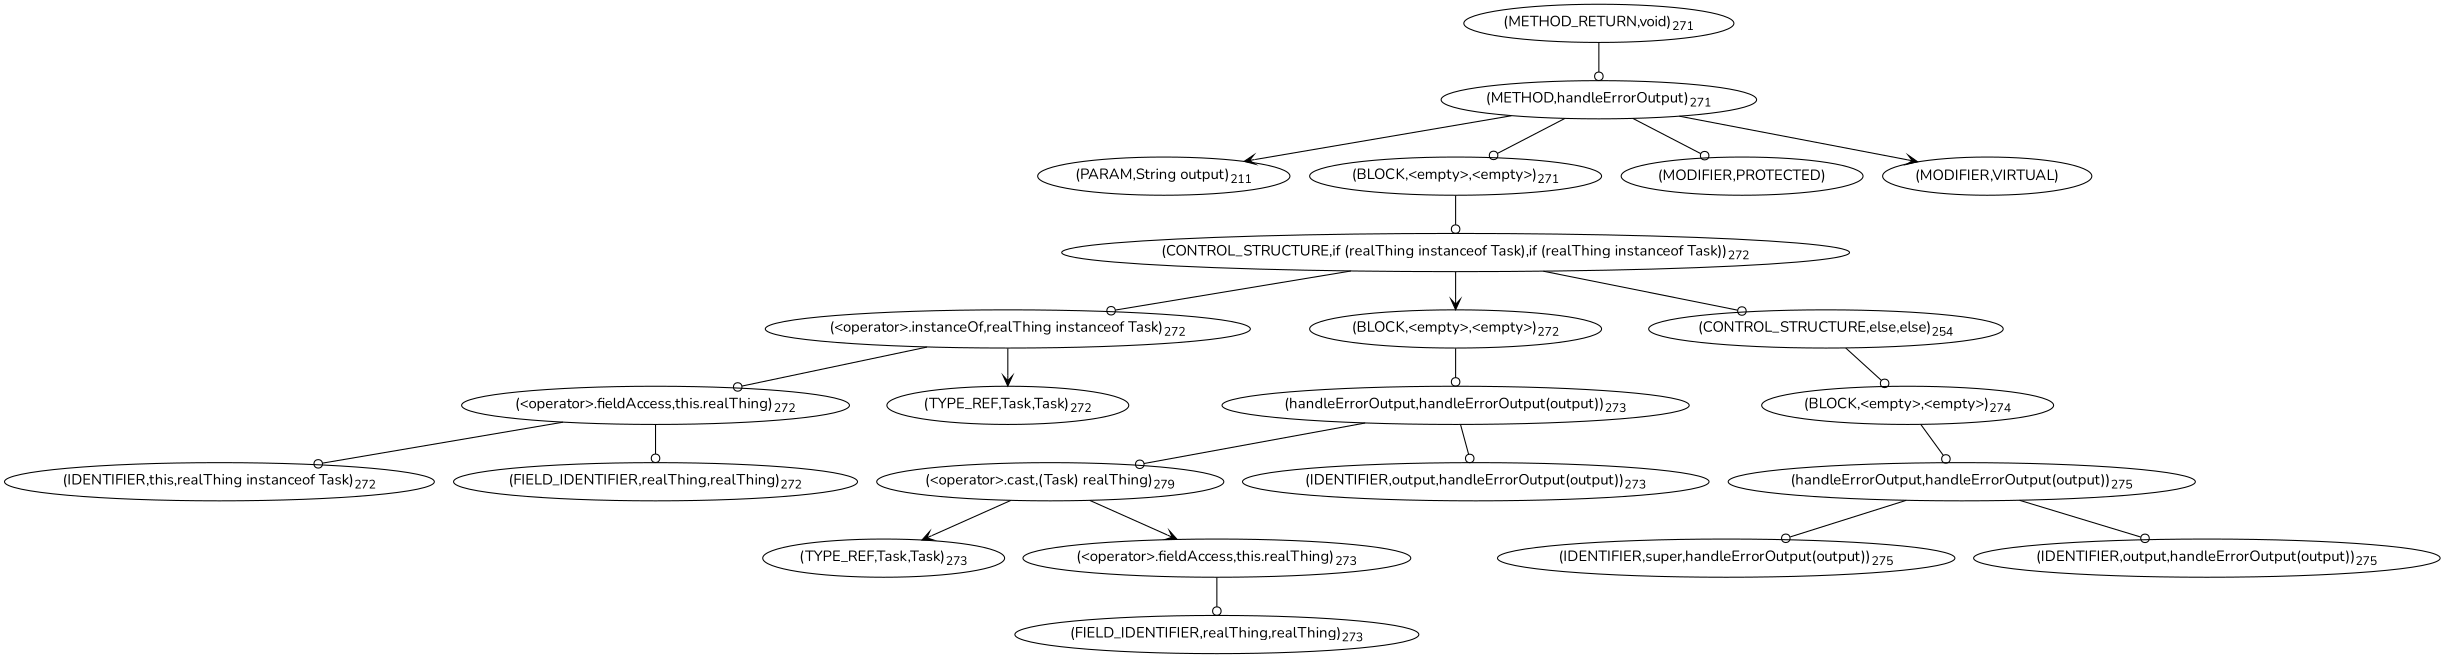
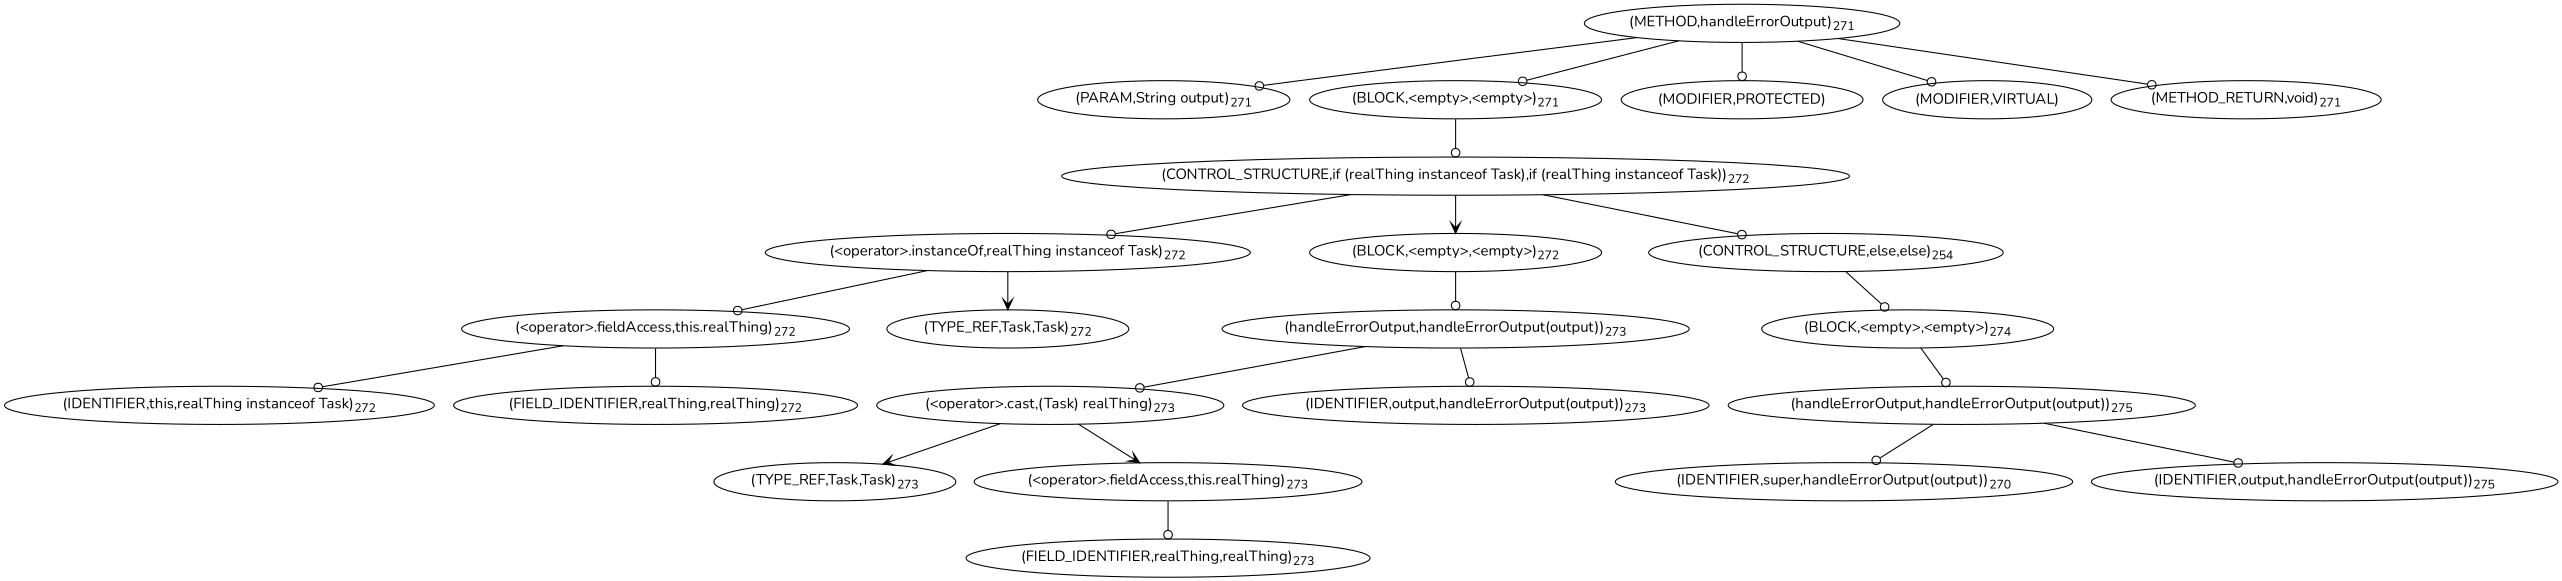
  digraph {
    fontname=Nunito
    node [fontname=Nunito]
    edge [arrowhead=odot fontname=Nunito]
    n1 [label=<(METHOD,handleErrorOutput)<SUB>271</SUB>>]
-   n2 [label=<(PARAM,String output)<SUB>211</SUB>>]
+   n2 [label=<(PARAM,String output)<SUB>271</SUB>>]
    n3 [label=<(BLOCK,&lt;empty&gt;,&lt;empty&gt;)<SUB>271</SUB>>]
    n4 [label=<(MODIFIER,PROTECTED)>]
    n5 [label=<(MODIFIER,VIRTUAL)>]
    n6 [label=<(METHOD_RETURN,void)<SUB>271</SUB>>]
    n7 [label=<(CONTROL_STRUCTURE,if (realThing instanceof Task),if (realThing instanceof Task))<SUB>272</SUB>>]
    n8 [label=<(&lt;operator&gt;.instanceOf,realThing instanceof Task)<SUB>272</SUB>>]
    n9 [label=<(BLOCK,&lt;empty&gt;,&lt;empty&gt;)<SUB>272</SUB>>]
    n10 [label=<(CONTROL_STRUCTURE,else,else)<SUB>254</SUB>>]
    n11 [label=<(&lt;operator&gt;.fieldAccess,this.realThing)<SUB>272</SUB>>]
    n12 [label=<(TYPE_REF,Task,Task)<SUB>272</SUB>>]
    n13 [label=<(handleErrorOutput,handleErrorOutput(output))<SUB>273</SUB>>]
    n14 [label=<(BLOCK,&lt;empty&gt;,&lt;empty&gt;)<SUB>274</SUB>>]
    n15 [label=<(IDENTIFIER,this,realThing instanceof Task)<SUB>272</SUB>>]
    n16 [label=<(FIELD_IDENTIFIER,realThing,realThing)<SUB>272</SUB>>]
-   n17 [label=<(&lt;operator&gt;.cast,(Task) realThing)<SUB>279</SUB>>]
+   n17 [label=<(&lt;operator&gt;.cast,(Task) realThing)<SUB>273</SUB>>]
    n18 [label=<(IDENTIFIER,output,handleErrorOutput(output))<SUB>273</SUB>>]
    n19 [label=<(TYPE_REF,Task,Task)<SUB>273</SUB>>]
    n20 [label=<(&lt;operator&gt;.fieldAccess,this.realThing)<SUB>273</SUB>>]
    n21 [label=<(FIELD_IDENTIFIER,realThing,realThing)<SUB>273</SUB>>]
    n22 [label=<(handleErrorOutput,handleErrorOutput(output))<SUB>275</SUB>>]
-   n23 [label=<(IDENTIFIER,super,handleErrorOutput(output))<SUB>275</SUB>>]
+   n23 [label=<(IDENTIFIER,super,handleErrorOutput(output))<SUB>270</SUB>>]
    n24 [label=<(IDENTIFIER,output,handleErrorOutput(output))<SUB>275</SUB>>]
-   n1 -> n2 [arrowhead=vee]
+   n1 -> n2
    n1 -> n3
    n1 -> n4
-   n1 -> n5 [arrowhead=vee]
-   n6 -> n1
+   n1 -> n5
+   n1 -> n6
    n3 -> n7
    n7 -> n8
    n7 -> n9 [arrowhead=vee]
    n7 -> n10
    n8 -> n11
    n8 -> n12 [arrowhead=vee]
    n9 -> n13
    n10 -> n14
    n11 -> n15
    n11 -> n16
    n13 -> n17
    n13 -> n18
    n14 -> n22
    n17 -> n19 [arrowhead=vee]
    n17 -> n20 [arrowhead=vee]
    n20 -> n21
    n22 -> n23
    n22 -> n24
  }
